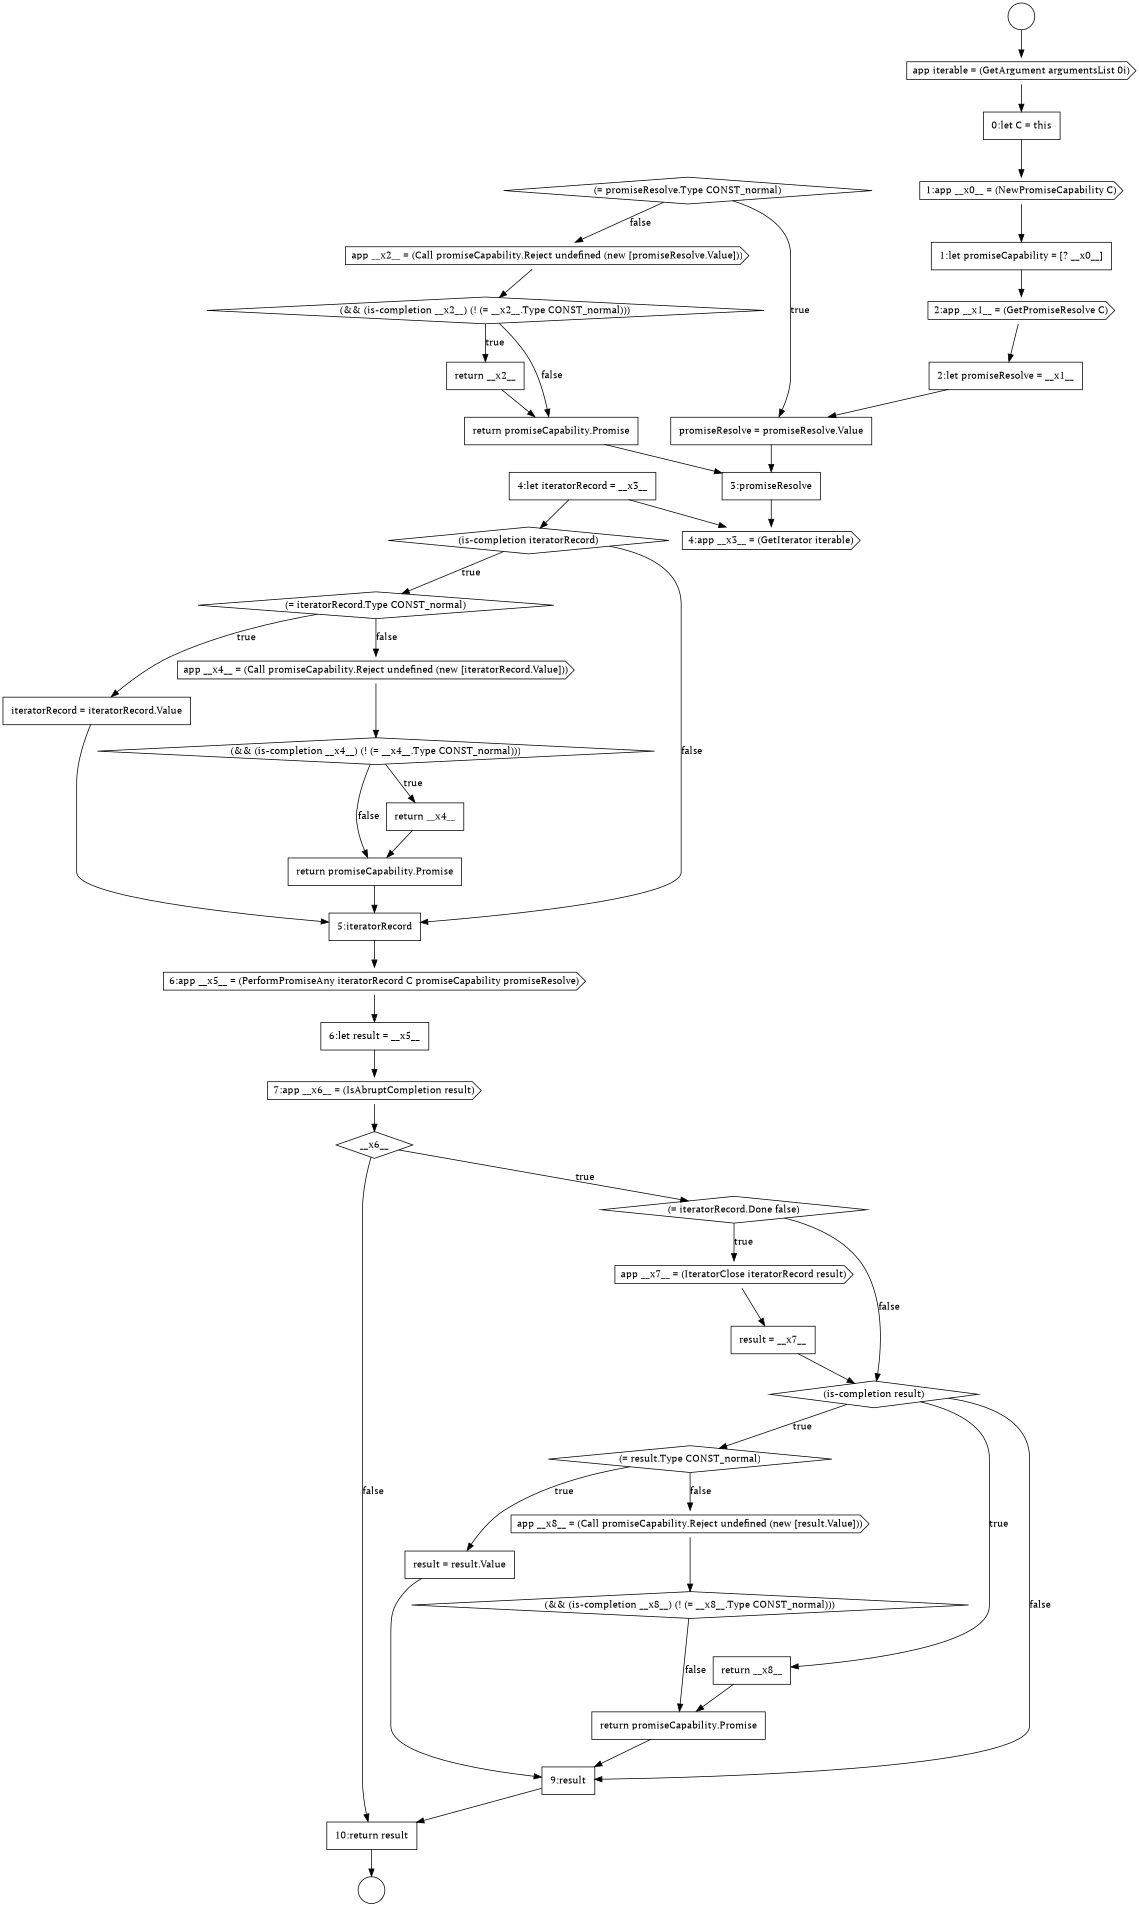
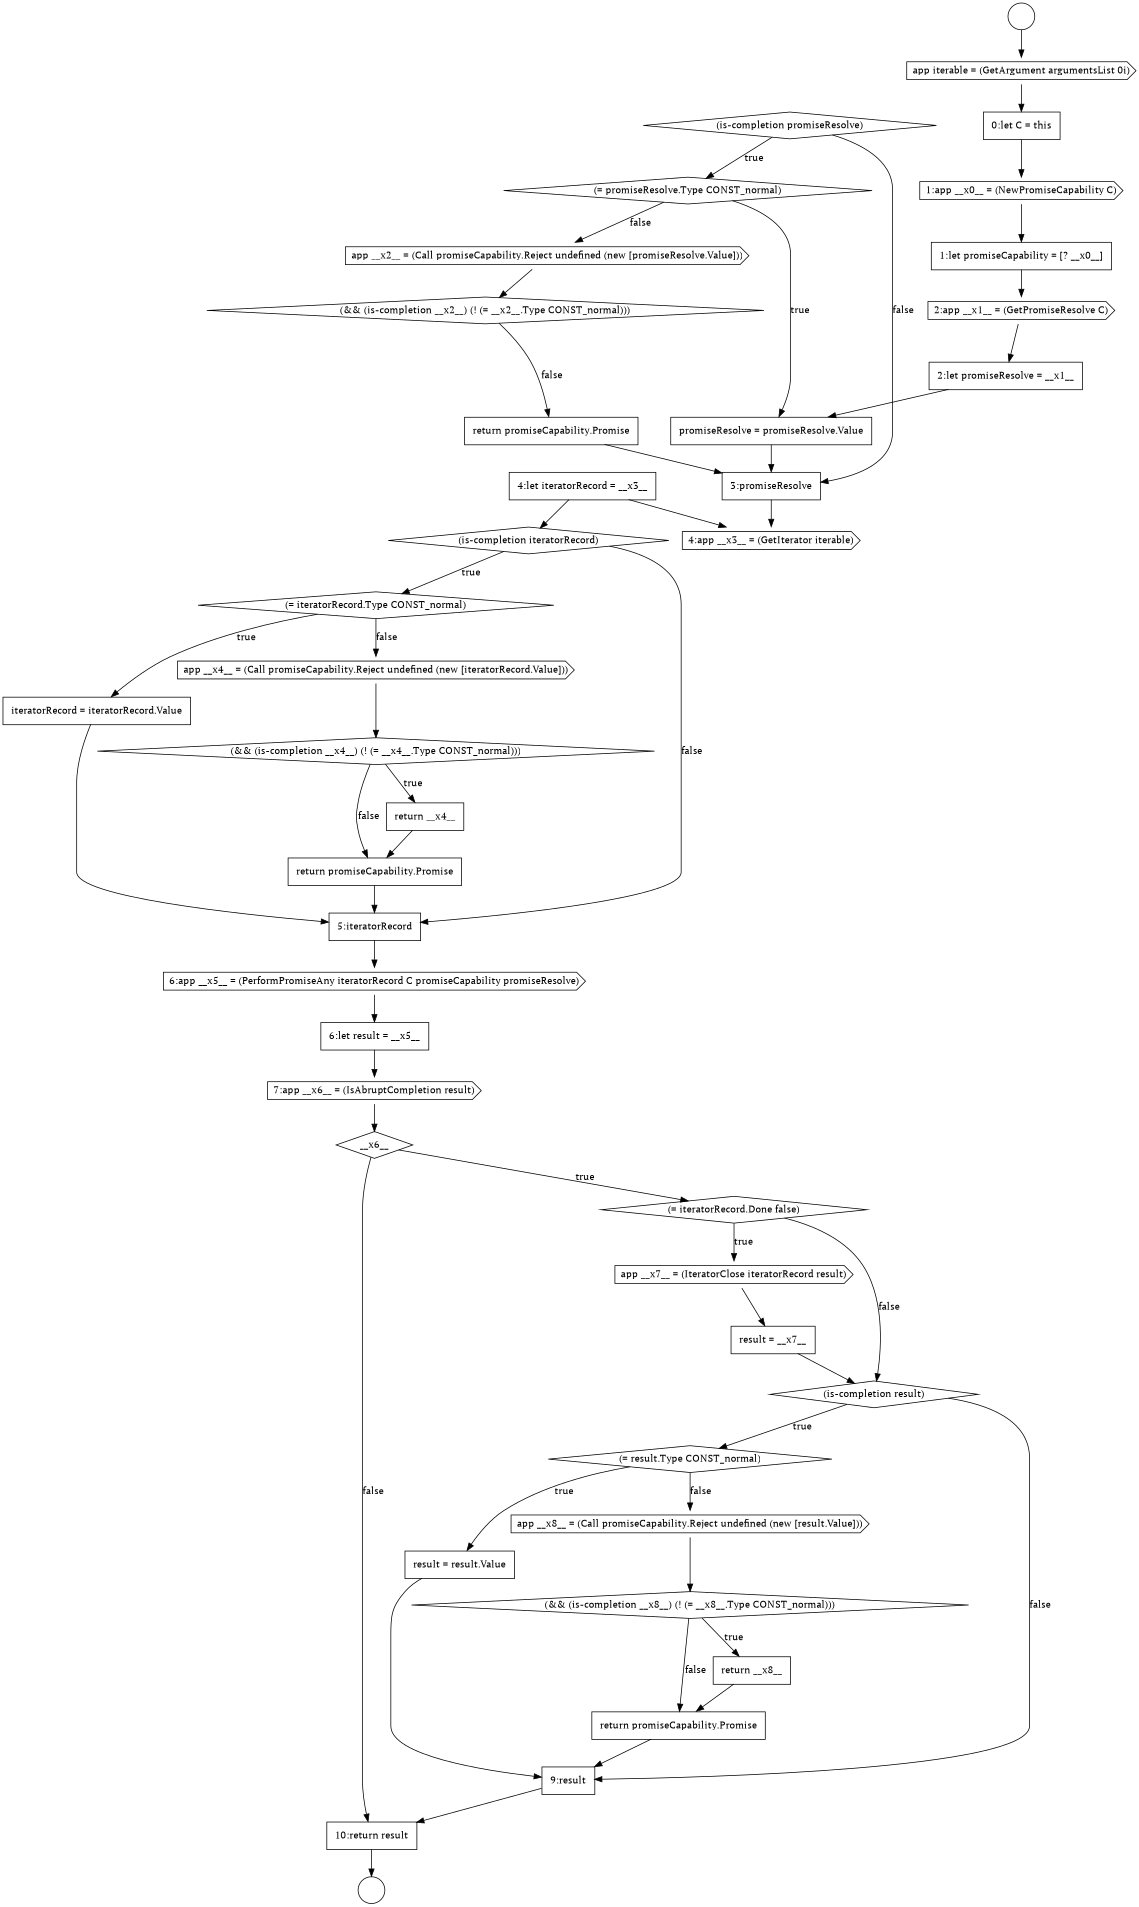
  digraph {
    fontname="PT Serif"
    node [color=black fillcolor=white fontname="PT Serif" shape=none style=filled]
    edge [color=black fontname="PT Serif"]
    n1 [label=<<font color="black">     <table border="0" cellborder="1" cellspacing="0" cellpadding="10">       <tr><td align="left">iteratorRecord = iteratorRecord.Value</td></tr>     </table>   </font>> margin=0]
    n2 [label=<<font color="black">     <table border="0" cellborder="1" cellspacing="0" cellpadding="10">       <tr><td align="left">5:iteratorRecord</td></tr>     </table>   </font>> margin=0]
    n3 [label=<<font color="black">6:app __x5__ = (PerformPromiseAny iteratorRecord C promiseCapability promiseResolve)</font>> shape=cds]
    n4 [label=<<font color="black">1:app __x0__ = (NewPromiseCapability C)</font>> shape=cds]
    n5 [label=<<font color="black">     <table border="0" cellborder="1" cellspacing="0" cellpadding="10">       <tr><td align="left">1:let promiseCapability = [? __x0__]</td></tr>     </table>   </font>> margin=0]
    n6 [label=<<font color="black">2:app __x1__ = (GetPromiseResolve C)</font>> shape=cds]
    n7 [label=<<font color="black">     <table border="0" cellborder="1" cellspacing="0" cellpadding="10">       <tr><td align="left">6:let result = __x5__</td></tr>     </table>   </font>> margin=0]
    n8 [label=<<font color="black">7:app __x6__ = (IsAbruptCompletion result)</font>> shape=cds]
    n9 [label=<<font color="black">__x6__</font>> shape=diamond]
+   n10 [label=<<font color="black">(is-completion promiseResolve)</font>> shape=diamond]
    n11 [label=<<font color="black">     <table border="0" cellborder="1" cellspacing="0" cellpadding="10">       <tr><td align="left">3:promiseResolve</td></tr>     </table>   </font>> margin=0]
    n12 [label=<<font color="black">(= promiseResolve.Type CONST_normal)</font>> shape=diamond]
    n13 [label=<<font color="black">4:app __x3__ = (GetIterator iterable)</font>> shape=cds]
    n14 [label=<<font color="black">     <table border="0" cellborder="1" cellspacing="0" cellpadding="10">       <tr><td align="left">promiseResolve = promiseResolve.Value</td></tr>     </table>   </font>> margin=0]
    n15 [label=<<font color="black">app __x2__ = (Call promiseCapability.Reject undefined (new [promiseResolve.Value]))</font>> shape=cds]
    n16 [label=<<font color="black">app iterable = (GetArgument argumentsList 0i)</font>> shape=cds]
    n17 [label=<<font color="black">     <table border="0" cellborder="1" cellspacing="0" cellpadding="10">       <tr><td align="left">0:let C = this</td></tr>     </table>   </font>> margin=0]
    n18 [label=<<font color="black">     <table border="0" cellborder="1" cellspacing="0" cellpadding="10">       <tr><td align="left">4:let iteratorRecord = __x3__</td></tr>     </table>   </font>> margin=0]
    n19 [label=<<font color="black">(is-completion iteratorRecord)</font>> shape=diamond]
    n20 [label=<<font color="black">(= iteratorRecord.Type CONST_normal)</font>> shape=diamond]
    n21 [label=<<font color="black">(= result.Type CONST_normal)</font>> shape=diamond]
    n22 [label=<<font color="black">app __x8__ = (Call promiseCapability.Reject undefined (new [result.Value]))</font>> shape=cds]
    n23 [label=<<font color="black">     <table border="0" cellborder="1" cellspacing="0" cellpadding="10">       <tr><td align="left">result = result.Value</td></tr>     </table>   </font>> margin=0]
    n24 [label=<<font color="black">(&amp;&amp; (is-completion __x8__) (! (= __x8__.Type CONST_normal)))</font>> shape=diamond]
    n25 [label=<<font color="black">     <table border="0" cellborder="1" cellspacing="0" cellpadding="10">       <tr><td align="left">9:result</td></tr>     </table>   </font>> margin=0]
    n26 [label=<<font color="black">     <table border="0" cellborder="1" cellspacing="0" cellpadding="10">       <tr><td align="left">2:let promiseResolve = __x1__</td></tr>     </table>   </font>> margin=0]
    n27 [label=<<font color="black">(&amp;&amp; (is-completion __x2__) (! (= __x2__.Type CONST_normal)))</font>> shape=diamond]
    n28 [label=<<font color="black">     <table border="0" cellborder="1" cellspacing="0" cellpadding="10">       <tr><td align="left">return promiseCapability.Promise</td></tr>     </table>   </font>> margin=0]
-   n29 [label=<<font color="black">     <table border="0" cellborder="1" cellspacing="0" cellpadding="10">       <tr><td align="left">return __x2__</td></tr>     </table>   </font>> margin=0]
    n30 [label=<<font color="black">     <table border="0" cellborder="1" cellspacing="0" cellpadding="10">       <tr><td align="left">return promiseCapability.Promise</td></tr>     </table>   </font>> margin=0]
    n31 [label=<<font color="black">     <table border="0" cellborder="1" cellspacing="0" cellpadding="10">       <tr><td align="left">return __x8__</td></tr>     </table>   </font>> margin=0]
    n32 [label=<<font color="black">     <table border="0" cellborder="1" cellspacing="0" cellpadding="10">       <tr><td align="left">return promiseCapability.Promise</td></tr>     </table>   </font>> margin=0]
    n33 [label=<<font color="black">     <table border="0" cellborder="1" cellspacing="0" cellpadding="10">       <tr><td align="left">10:return result</td></tr>     </table>   </font>> margin=0]
    n34 [label=<<font color="black">(= iteratorRecord.Done false)</font>> shape=diamond]
    n35 [label=" " shape=circle]
    n36 [label=<<font color="black">     <table border="0" cellborder="1" cellspacing="0" cellpadding="10">       <tr><td align="left">result = __x7__</td></tr>     </table>   </font>> margin=0]
    n37 [label=<<font color="black">(is-completion result)</font>> shape=diamond]
    n38 [label=<<font color="black">app __x7__ = (IteratorClose iteratorRecord result)</font>> shape=cds]
    n39 [label=" " shape=circle]
    n40 [label=<<font color="black">app __x4__ = (Call promiseCapability.Reject undefined (new [iteratorRecord.Value]))</font>> shape=cds]
    n41 [label=<<font color="black">(&amp;&amp; (is-completion __x4__) (! (= __x4__.Type CONST_normal)))</font>> shape=diamond]
    n42 [label=<<font color="black">     <table border="0" cellborder="1" cellspacing="0" cellpadding="10">       <tr><td align="left">return __x4__</td></tr>     </table>   </font>> margin=0]
    n1 -> n2
    n2 -> n3
    n3 -> n7
    n4 -> n5
    n5 -> n6
    n6 -> n26
    n7 -> n8
    n8 -> n9
    n9 -> n33 [label=<<font color="black">false</font>>]
    n9 -> n34 [label=<<font color="black">true</font>>]
+   n10 -> n11 [label=<<font color="black">false</font>>]
+   n10 -> n12 [label=<<font color="black">true</font>>]
    n11 -> n13
    n12 -> n14 [label=<<font color="black">true</font>>]
    n12 -> n15 [label=<<font color="black">false</font>>]
    n14 -> n11
    n15 -> n27
    n16 -> n17
    n17 -> n4
    n18 -> n13
    n18 -> n19
    n19 -> n2 [label=<<font color="black">false</font>>]
    n19 -> n20 [label=<<font color="black">true</font>>]
    n20 -> n1 [label=<<font color="black">true</font>>]
    n20 -> n40 [label=<<font color="black">false</font>>]
    n21 -> n22 [label=<<font color="black">false</font>>]
    n21 -> n23 [label=<<font color="black">true</font>>]
    n22 -> n24
    n23 -> n25
    n24 -> n30 [label=<<font color="black">false</font>>]
-   n37 -> n31 [label=<<font color="black">true</font>>]
+   n24 -> n31 [label=<<font color="black">true</font>>]
    n25 -> n33
    n26 -> n14
    n27 -> n28 [label=<<font color="black">false</font>>]
-   n27 -> n29 [label=<<font color="black">true</font>>]
    n28 -> n11
-   n29 -> n28
    n30 -> n25
    n31 -> n30
    n32 -> n2
    n33 -> n35
    n34 -> n37 [label=<<font color="black">false</font>>]
    n34 -> n38 [label=<<font color="black">true</font>>]
    n36 -> n37
    n37 -> n21 [label=<<font color="black">true</font>>]
    n37 -> n25 [label=<<font color="black">false</font>>]
    n38 -> n36
    n39 -> n16
    n40 -> n41
    n41 -> n32 [label=<<font color="black">false</font>>]
    n41 -> n42 [label=<<font color="black">true</font>>]
    n42 -> n32
  }
